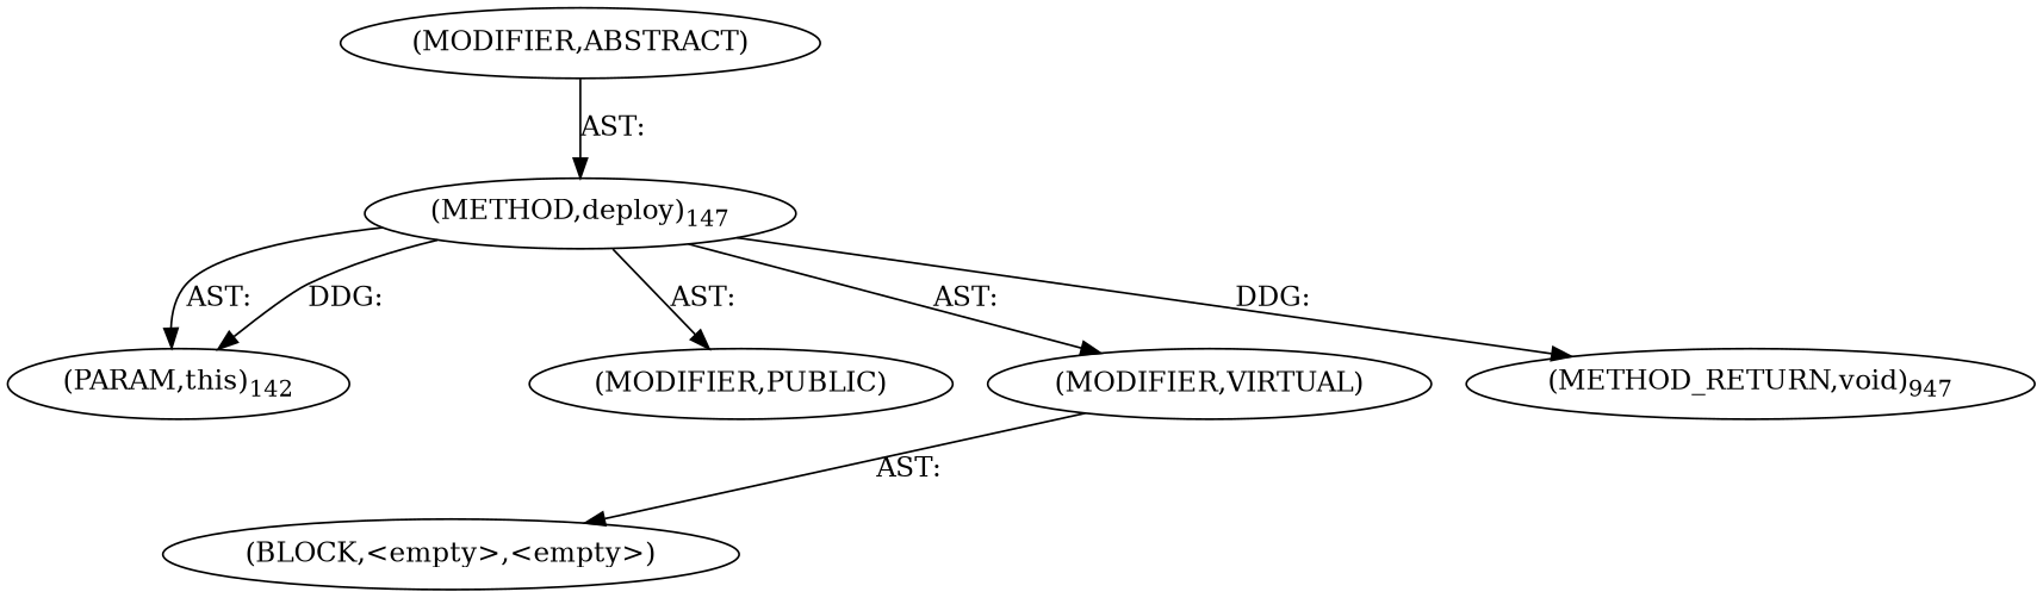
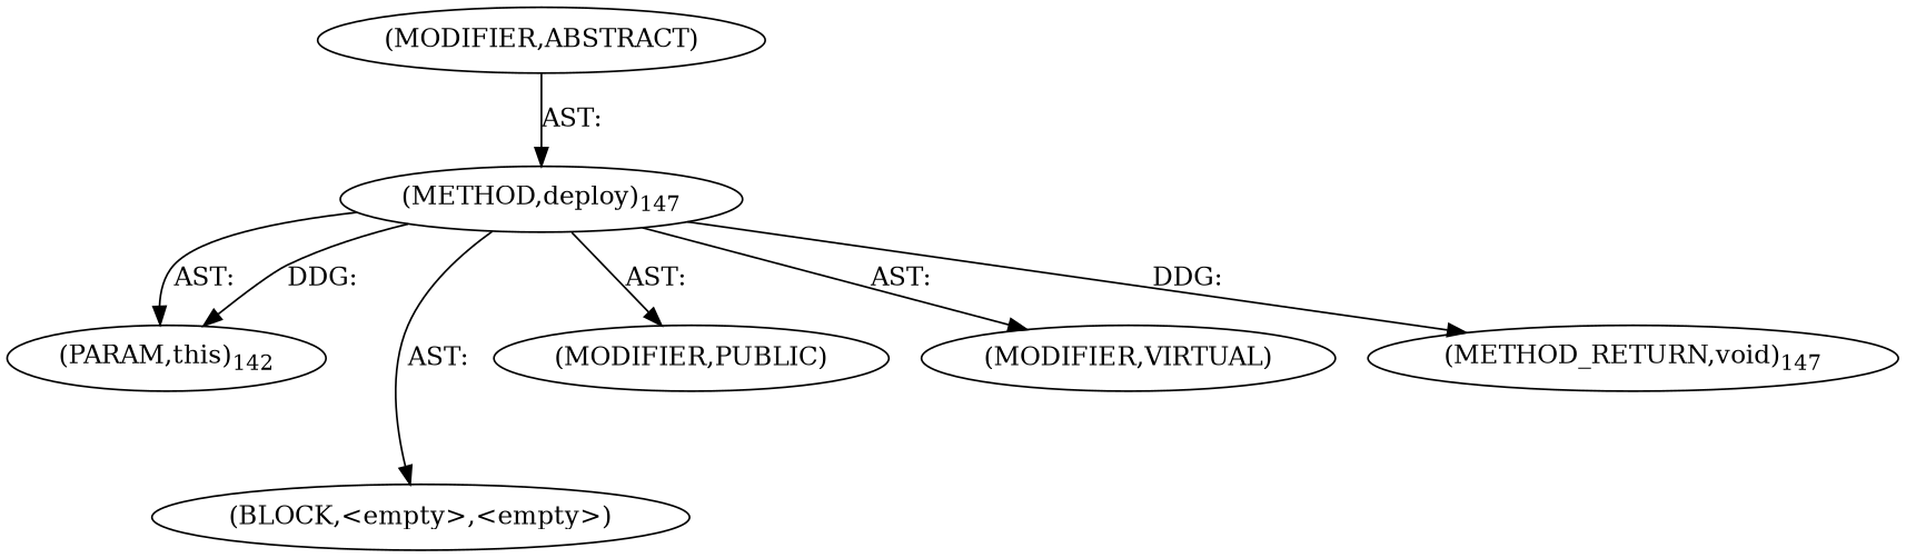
  digraph {
    n1 [label=<(METHOD,deploy)<SUB>147</SUB>>]
    n2 [label=<(PARAM,this)<SUB>142</SUB>>]
    n3 [label=<(BLOCK,&lt;empty&gt;,&lt;empty&gt;)>]
    n4 [label=<(MODIFIER,PUBLIC)>]
    n5 [label=<(MODIFIER,VIRTUAL)>]
-   n6 [label=<(METHOD_RETURN,void)<SUB>947</SUB>>]
+   n6 [label=<(METHOD_RETURN,void)<SUB>147</SUB>>]
    n7 [label=<(MODIFIER,ABSTRACT)>]
    n1 -> n2 [label="AST: "]
    n1 -> n2 [label="DDG: "]
-   n5 -> n3 [label="AST: "]
+   n1 -> n3 [label="AST: "]
    n1 -> n4 [label="AST: "]
    n1 -> n5 [label="AST: "]
    n1 -> n6 [label="DDG: "]
    n7 -> n1 [label="AST: "]
  }
